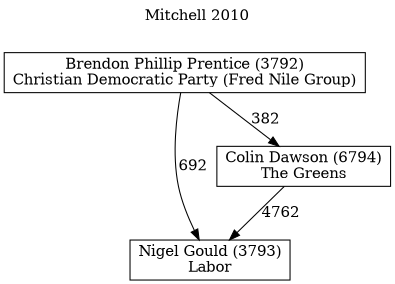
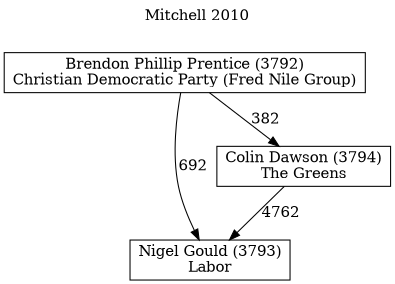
  digraph {
    label="Mitchell 2010"
    labelloc=t
    mclimit=10
    node [shape=box]
    n1 [label="Nigel Gould (3793)\nLabor"]
-   n2 [label="Colin Dawson (6794)\nThe Greens"]
+   n2 [label="Colin Dawson (3794)\nThe Greens"]
    n3 [label="Brendon Phillip Prentice (3792)\nChristian Democratic Party (Fred Nile Group)"]
    n2 -> n1 [label=4762]
    n3 -> n1 [label=692]
    n3 -> n2 [label=382]
  }
